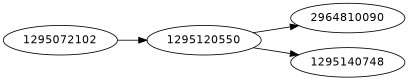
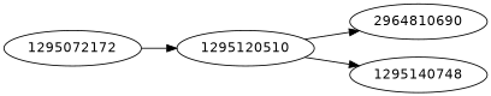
  strict digraph {
    fontname="DejaVu Sans"
    rankdir=LR
    node [fontname="DejaVu Sans"]
    edge [fontname="DejaVu Sans"]
-   1295072172 [label=1295072102]
-   1295120550
-   2964810690 [label=2964810090]
+   1295072172
+   1295120550 [label=1295120510]
+   2964810690
    n4 [label=1295140748]
    1295072172 -> 1295120550
    1295120550 -> 2964810690
    1295120550 -> n4
  }
